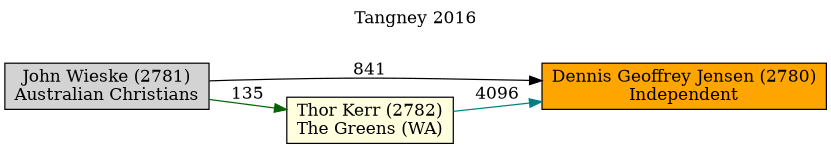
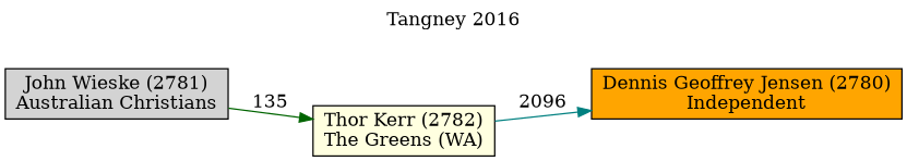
  digraph {
    label="Tangney 2016"
    labelloc=t
    mclimit=10
    rankdir=LR
    node [shape=box style=filled]
    edge [style=solid]
    n1 [fillcolor=orange label="Dennis Geoffrey Jensen (2780)\nIndependent"]
    n2 [fillcolor=lightyellow label="Thor Kerr (2782)\nThe Greens (WA)"]
    n3 [fillcolor=lightgrey label="John Wieske (2781)\nAustralian Christians"]
-   n2 -> n1 [color=teal label=4096]
-   n3 -> n1 [color=black label=841]
+   n2 -> n1 [color=teal label=2096]
    n3 -> n2 [color=darkgreen label=135]
  }
